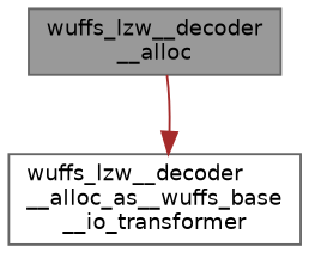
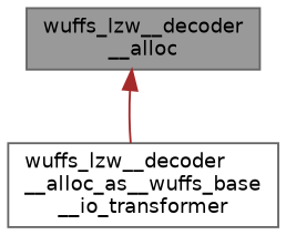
  digraph {
    rankdir=TB
    node [fontname=Helvetica fontsize=10 shape=box style=filled]
    n1 [color=gray40 fillcolor=grey60 fontcolor=black height=0.2 label="wuffs_lzw__decoder\l__alloc" width=0.4]
    n2 [color=grey40 fillcolor=white height=0.2 label="wuffs_lzw__decoder\l__alloc_as__wuffs_base\l__io_transformer" width=0.4]
-   n2 -> n1 [color=brown dir=back fontname=Helvetica fontsize=10 labelfontname=Helvetica labelfontsize=10 style=solid]
+   n1 -> n2 [color=brown dir=back fontname=Helvetica fontsize=10 labelfontname=Helvetica labelfontsize=10 style=solid]
  }
